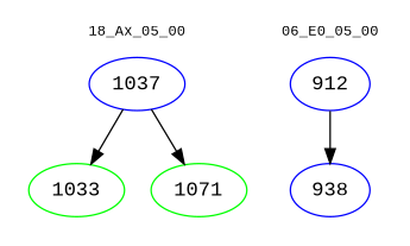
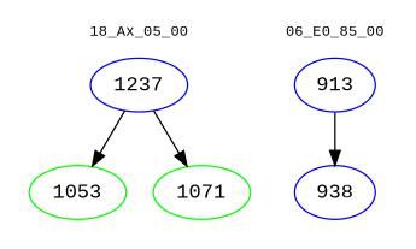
  digraph {
    fontname="Liberation Mono"
    node [color=blue fontname="Liberation Mono"]
    edge [color=black fontname="Liberation Mono"]
-   n1 [label=1037]
-   n2 [color=green label=1033]
+   n1 [label=1237]
+   n2 [color=green label=1053]
    n3 [color=green label=1071]
-   n4 [label=912]
+   n4 [label=913]
    n5 [label=938]
    subgraph cluster_1 {
      color=white
      fontsize=10
      label="18_Ax_05_00"
      n1
      n2
      n3
    }
    subgraph cluster_2 {
      color=white
      fontsize=10
-     label="06_E0_05_00"
+     label="06_E0_85_00"
      n4
      n5
    }
    n1 -> n2
    n1 -> n3
    n4 -> n5
  }
